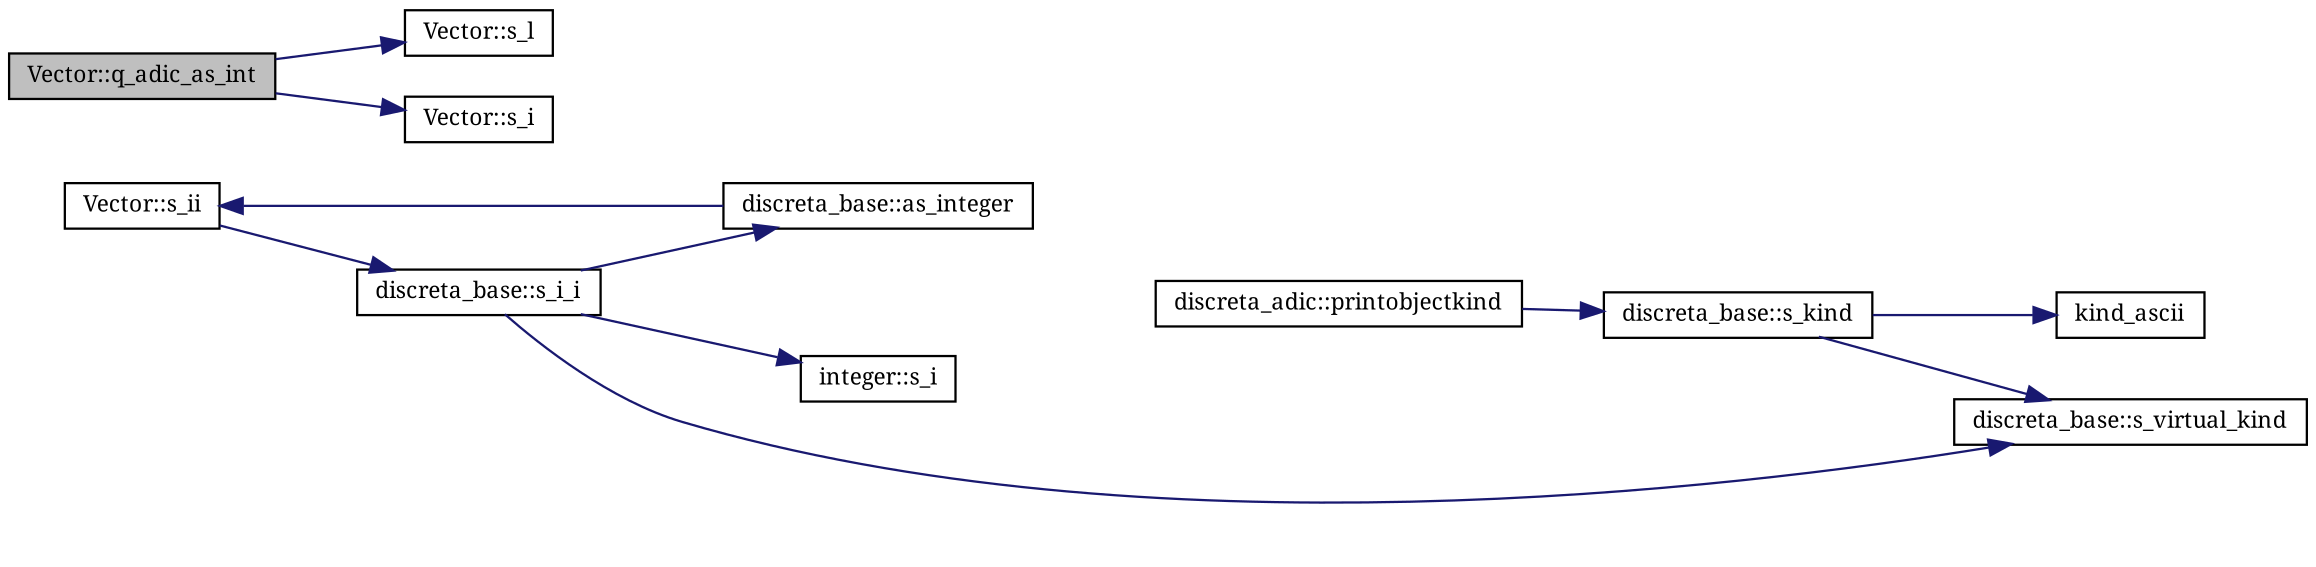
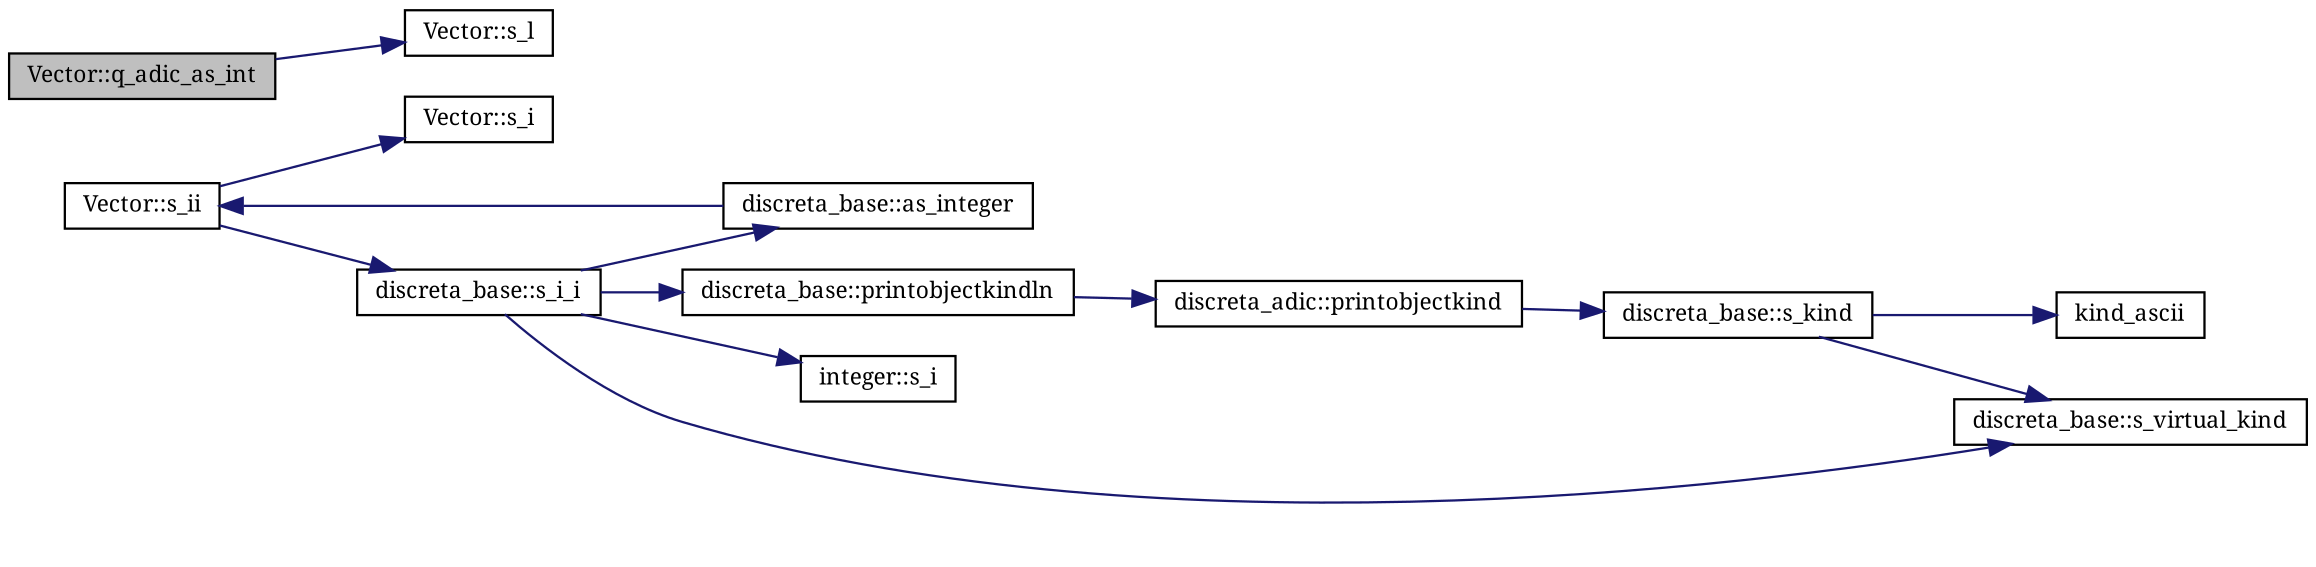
  digraph {
    fontname="Noto Serif"
    rankdir=LR
    node [color=black fillcolor=white fontname="Noto Serif" fontsize=10 shape=record style=filled]
    edge [color=midnightblue fontname="Noto Serif" fontsize=10 labelfontname=Helvetica labelfontsize=10 style=solid]
    n1 [fillcolor=grey75 fontcolor=black height=0.2 label="Vector::q_adic_as_int" width=0.4]
    n2 [height=0.2 label="Vector::s_l" width=0.4]
    n3 [height=0.2 label="Vector::s_ii" width=0.4]
    n4 [height=0.2 label="Vector::s_i" width=0.4]
    n5 [height=0.2 label="discreta_base::s_i_i" width=0.4]
+   n6 [height=0.2 label="discreta_base::printobjectkindln" width=0.4]
    n7 [height=0.2 label="discreta_base::as_integer" width=0.4]
    n8 [height=0.2 label="integer::s_i" width=0.4]
    n9 [height=0.2 label="discreta_base::s_virtual_kind" width=0.4]
    n10 [height=0.2 label="discreta_base::s_kind" width=0.4]
    n11 [height=0.2 label=kind_ascii width=0.4]
    n12 [height=0.2 label="discreta_adic::printobjectkind" width=0.4]
    n1 -> n2
-   n1 -> n4
+   n3 -> n4
    n3 -> n5
+   n5 -> n6
    n5 -> n7
    n5 -> n8
    n5 -> n9
+   n6 -> n12
    n7 -> n3
    n10 -> n9
    n10 -> n11
    n12 -> n10
  }
